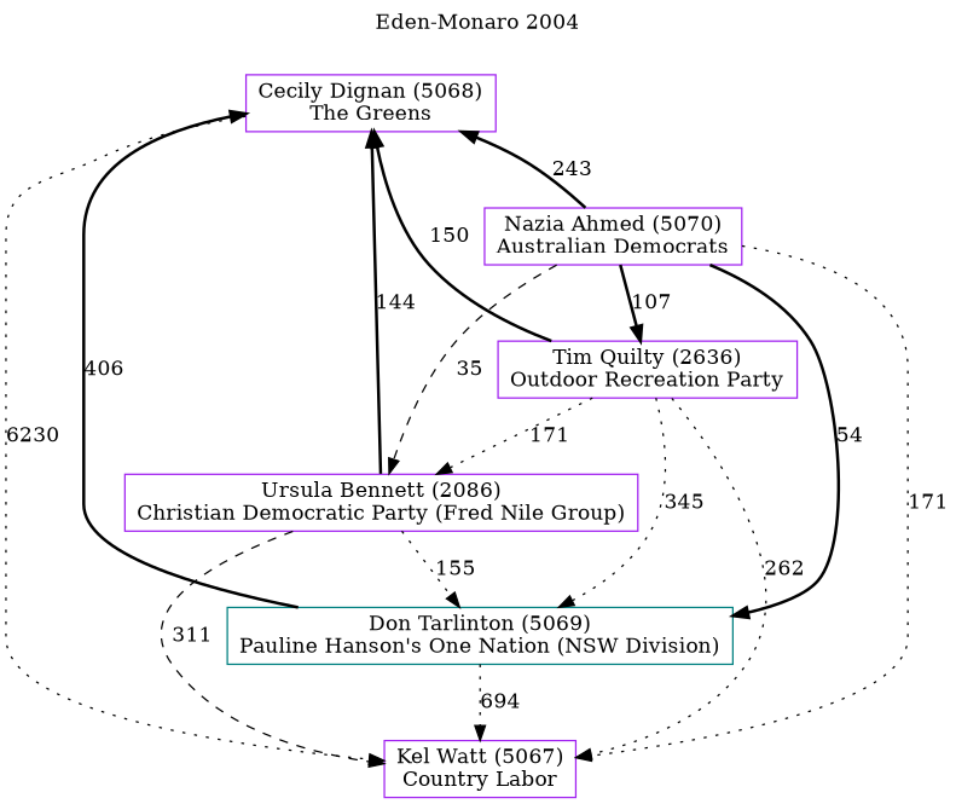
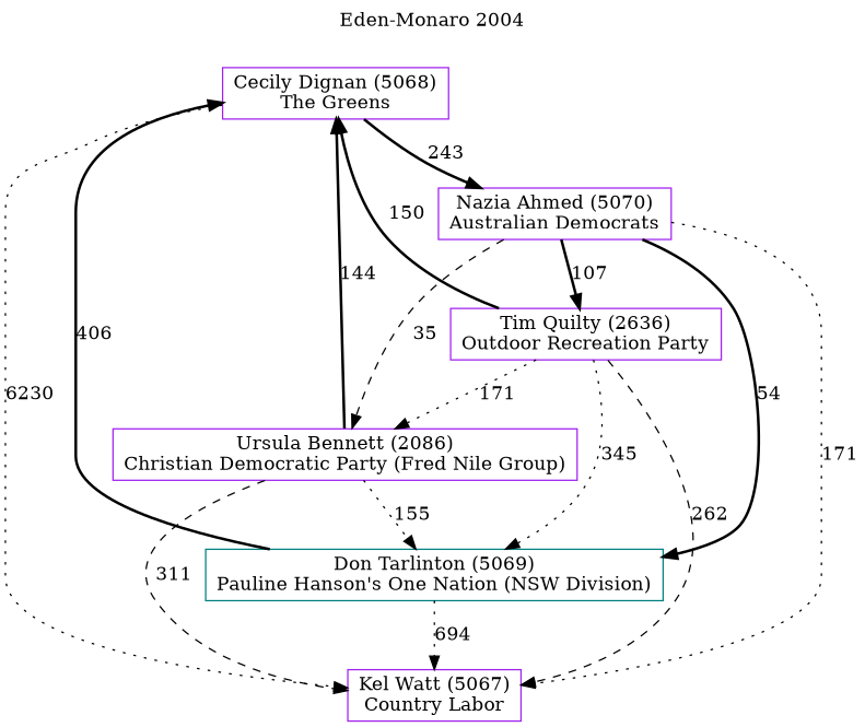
  digraph {
    label="Eden-Monaro 2004"
    labelloc=t
    mclimit=10
    node [color=purple shape=box]
    edge [style=dotted]
    n1 [label="Cecily Dignan (5068)\nThe Greens"]
    n2 [label="Kel Watt (5067)\nCountry Labor"]
    n3 [color=teal label="Don Tarlinton (5069)\nPauline Hanson's One Nation (NSW Division)"]
    n4 [label="Nazia Ahmed (5070)\nAustralian Democrats"]
    n5 [label="Tim Quilty (2636)\nOutdoor Recreation Party"]
    n6 [label="Ursula Bennett (2086)\nChristian Democratic Party (Fred Nile Group)"]
    n1 -> n2 [label=6230]
    n3 -> n1 [label=406 style=bold]
    n3 -> n2 [label=694]
-   n4 -> n1 [label=243 style=bold]
+   n1 -> n4 [label=243 style=bold]
    n4 -> n2 [label=171]
    n4 -> n3 [label=54 style=bold]
    n4 -> n5 [label=107 style=bold]
    n4 -> n6 [label=35 style=dashed]
    n5 -> n1 [label=150 style=bold]
-   n5 -> n2 [label=262]
+   n5 -> n2 [label=262 style=dashed]
    n5 -> n3 [label=345]
    n5 -> n6 [label=171]
    n6 -> n1 [label=144 style=bold]
    n6 -> n2 [label=311 style=dashed]
    n6 -> n3 [label=155]
  }
